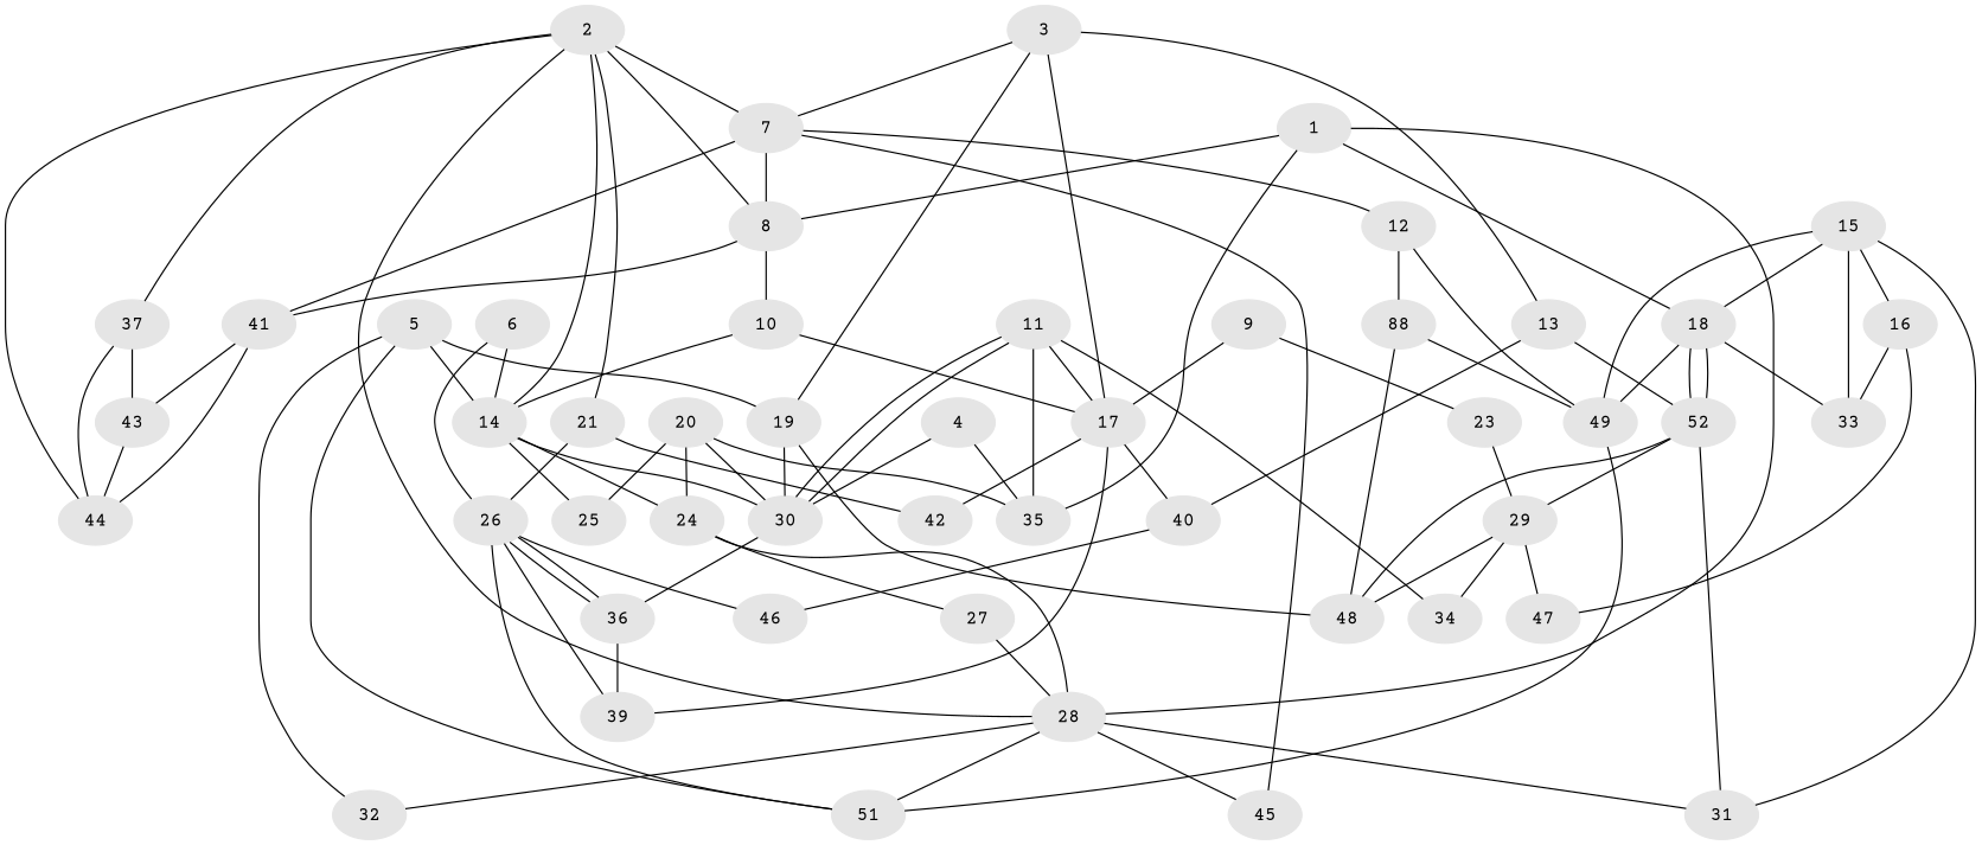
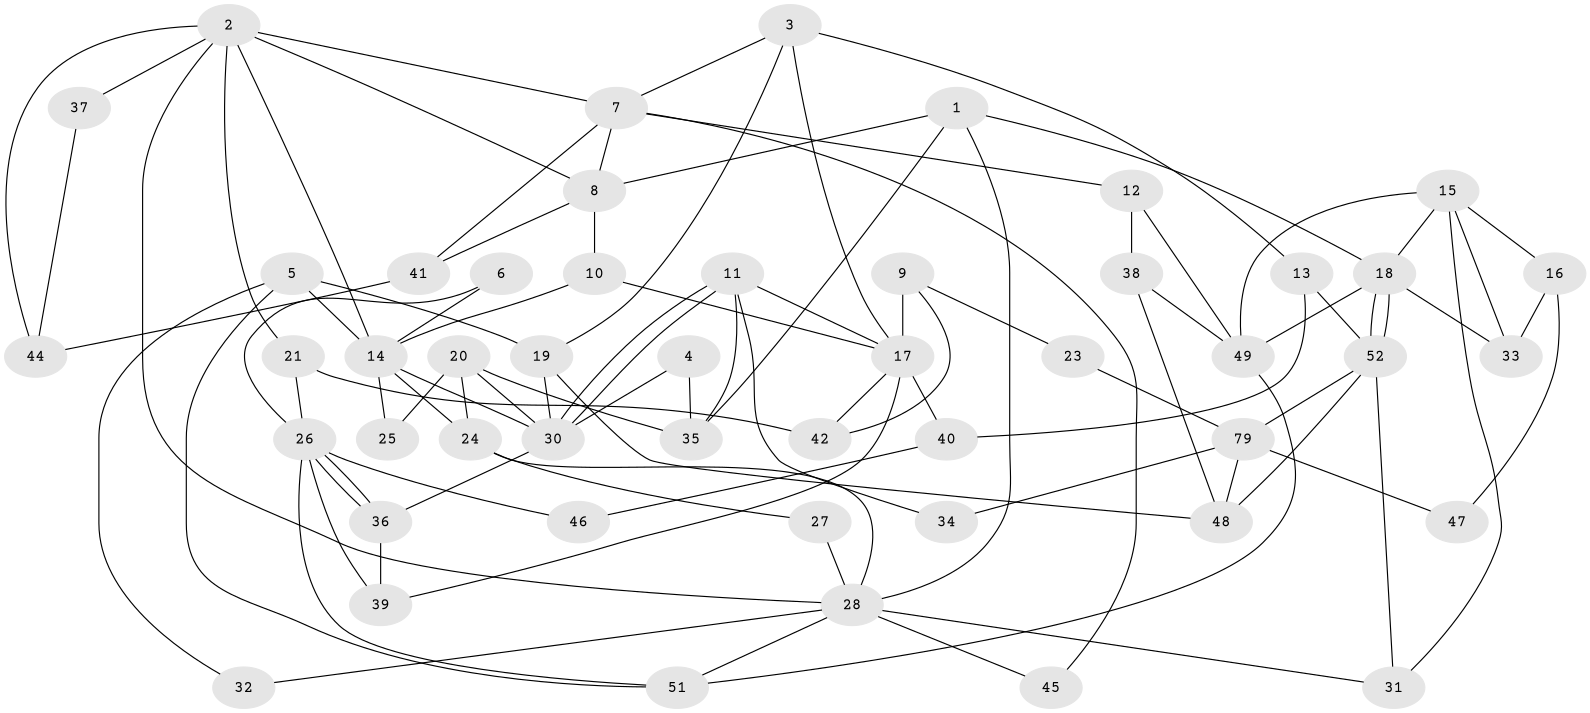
  graph {
    fontname="Courier Prime"
    node [color=gray90 fontname="Courier Prime" style=filled]
    edge [fontname="Courier Prime"]
    1
    8
    18
    28
    35
    41
    10
    49
    n9 [label=52]
    33
    32
    51
    45
    31
    2
    7
    14
    21
    37
    44
    12
    30
    24
    25
    26
    42
-   43
    3
    13
    17
    19
    40
    39
    48
    4
    36
    5
    6
    46
-   38 [label=88]
+   38
    9
    23
-   29
+   29 [label=79]
    11
    34
    27
    15
    16
    47
    20
    1 -- 8
    1 -- 18
    1 -- 28
    1 -- 35
    8 -- 41
    8 -- 10
    18 -- 49
    18 -- n9
    18 -- n9
    18 -- 33
    28 -- 32
    28 -- 51
    28 -- 45
    28 -- 31
    41 -- 44
-   41 -- 43
    10 -- 14
    10 -- 17
    49 -- 51
    n9 -- 31
    n9 -- 48
    n9 -- 29
    2 -- 8
    2 -- 28
    2 -- 7
    2 -- 14
    2 -- 21
    2 -- 37
    2 -- 44
    7 -- 8
    7 -- 41
    7 -- 45
    7 -- 12
    14 -- 30
    14 -- 24
    14 -- 25
    21 -- 26
    21 -- 42
    37 -- 44
-   37 -- 43
    12 -- 49
    12 -- 38
    30 -- 36
    24 -- 28
    24 -- 27
    26 -- 51
    26 -- 39
    26 -- 36
    26 -- 36
    26 -- 46
-   43 -- 44
    3 -- 7
    3 -- 13
    3 -- 17
    3 -- 19
    13 -- n9
    13 -- 40
    17 -- 42
    17 -- 40
    17 -- 39
    19 -- 30
    19 -- 48
    40 -- 46
    4 -- 35
    4 -- 30
    36 -- 39
    5 -- 32
    5 -- 51
    5 -- 14
    5 -- 19
    6 -- 14
    6 -- 26
    38 -- 49
    38 -- 48
+   9 -- 42
    9 -- 17
    9 -- 23
    23 -- 29
    29 -- 48
    29 -- 34
    29 -- 47
    11 -- 35
    11 -- 30
    11 -- 30
    11 -- 17
    11 -- 34
    27 -- 28
    15 -- 18
    15 -- 49
    15 -- 33
    15 -- 31
    15 -- 16
    16 -- 33
    16 -- 47
    20 -- 35
    20 -- 30
    20 -- 24
    20 -- 25
  }
